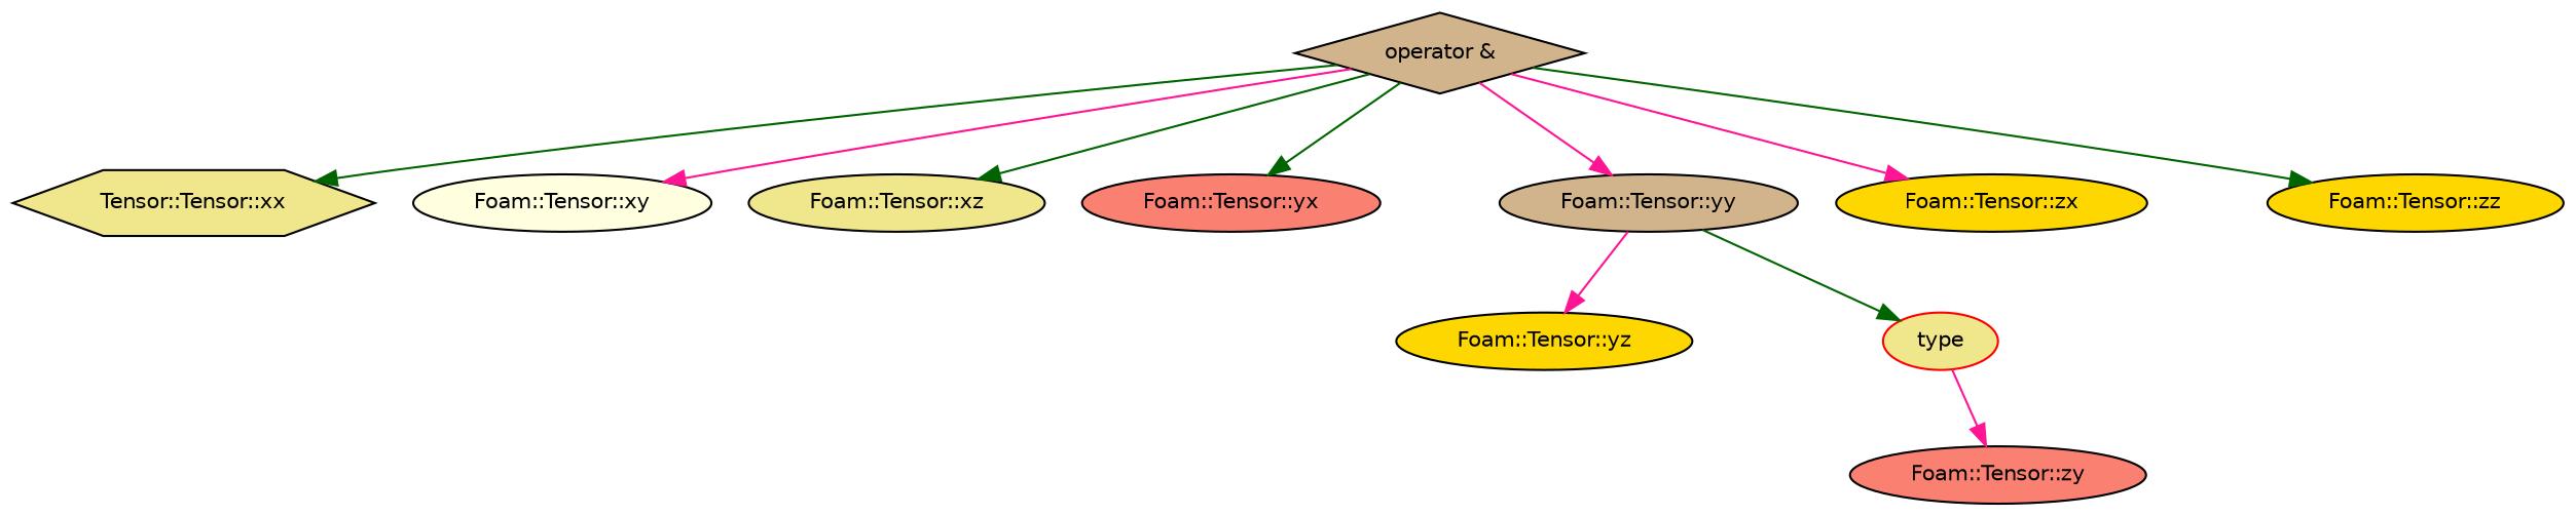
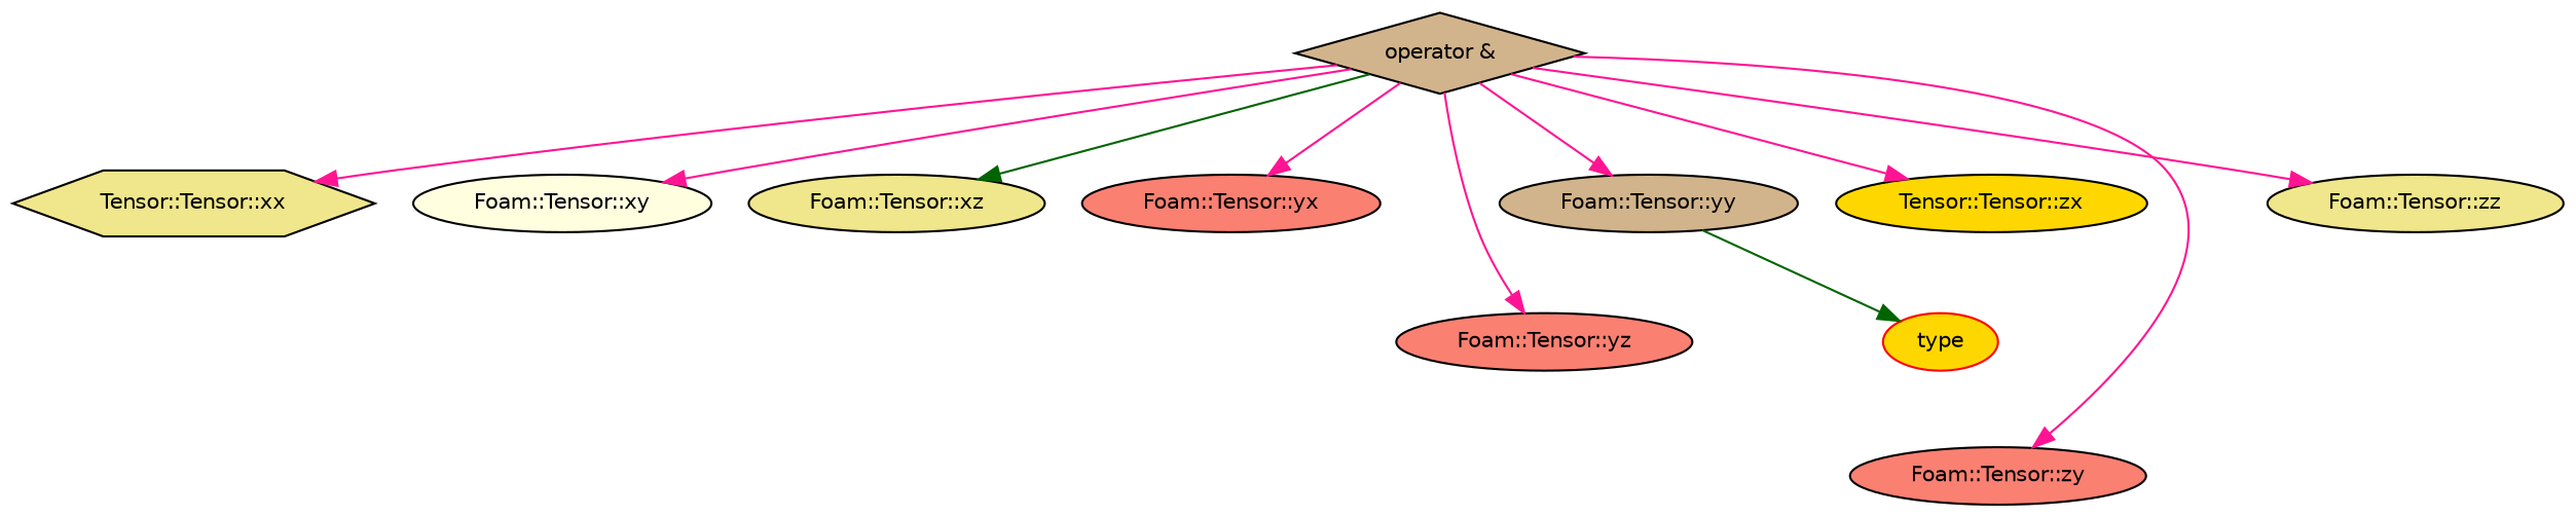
  digraph {
    rankdir=TB
    node [color=black fillcolor=khaki fontname=Helvetica fontsize=10 shape=ellipse style=filled]
    edge [color=deeppink fontname=Helvetica fontsize=10 labelfontname=Helvetica labelfontsize=10 style=solid]
    n1 [fillcolor=tan fontcolor=black height=0.2 label="operator &" shape=diamond width=0.4]
    n2 [height=0.2 label="Tensor::Tensor::xx" shape=hexagon width=0.4]
    n3 [fillcolor=lightyellow height=0.2 label="Foam::Tensor::xy" width=0.4]
    n4 [height=0.2 label="Foam::Tensor::xz" width=0.4]
    n5 [fillcolor=salmon height=0.2 label="Foam::Tensor::yx" width=0.4]
    n6 [fillcolor=tan height=0.2 label="Foam::Tensor::yy" width=0.4]
-   n7 [fillcolor=gold height=0.2 label="Foam::Tensor::yz" width=0.4]
-   n8 [fillcolor=gold height=0.2 label="Foam::Tensor::zx" width=0.4]
+   n7 [fillcolor=salmon height=0.2 label="Foam::Tensor::yz" width=0.4]
+   n8 [fillcolor=gold height=0.2 label="Tensor::Tensor::zx" width=0.4]
    n9 [fillcolor=salmon height=0.2 label="Foam::Tensor::zy" width=0.4]
-   n10 [fillcolor=gold height=0.2 label="Foam::Tensor::zz" width=0.4]
-   n11 [color=red height=0.2 label=type width=0.4]
-   n1 -> n2 [color=darkgreen]
+   n10 [height=0.2 label="Foam::Tensor::zz" width=0.4]
+   n11 [color=red fillcolor=gold height=0.2 label=type width=0.4]
+   n1 -> n2
    n1 -> n3
    n1 -> n4 [color=darkgreen]
-   n1 -> n5 [color=darkgreen]
+   n1 -> n5
    n1 -> n6
-   n6 -> n7
+   n1 -> n7
    n1 -> n8
-   n11 -> n9
-   n1 -> n10 [color=darkgreen]
+   n1 -> n9
+   n1 -> n10
    n6 -> n11 [color=darkgreen]
  }
